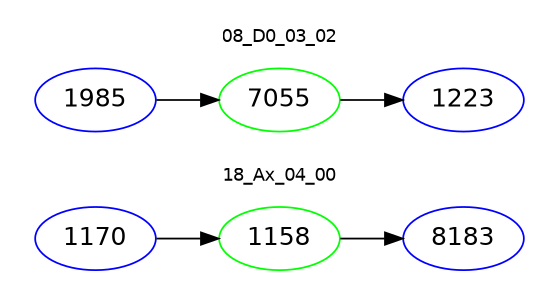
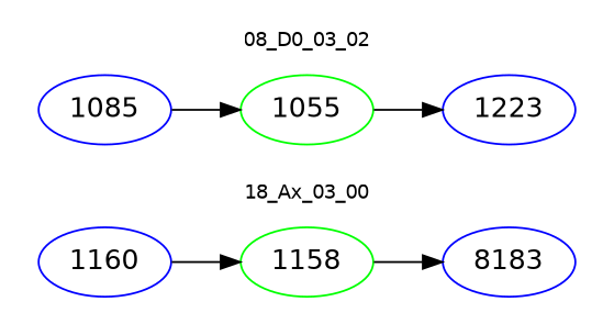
  digraph {
    fontname="DejaVu Sans"
    rankdir=LR
    node [color=blue fontname="DejaVu Sans"]
    edge [color=black fontname="DejaVu Sans"]
-   n1 [label=1170]
+   n1 [label=1160]
    n2 [color=green label=1158]
    n3 [label=8183]
-   n4 [label=1985]
-   n5 [color=green label=7055]
+   n4 [label=1085]
+   n5 [color=green label=1055]
    n6 [label=1223]
    subgraph cluster_1 {
      color=white
      fontsize=10
-     label="18_Ax_04_00"
+     label="18_Ax_03_00"
      n1
      n2
      n3
    }
    subgraph cluster_2 {
      color=white
      fontsize=10
      label="08_D0_03_02"
      n4
      n5
      n6
    }
    n1 -> n2
    n2 -> n3
    n4 -> n5
    n5 -> n6
  }
